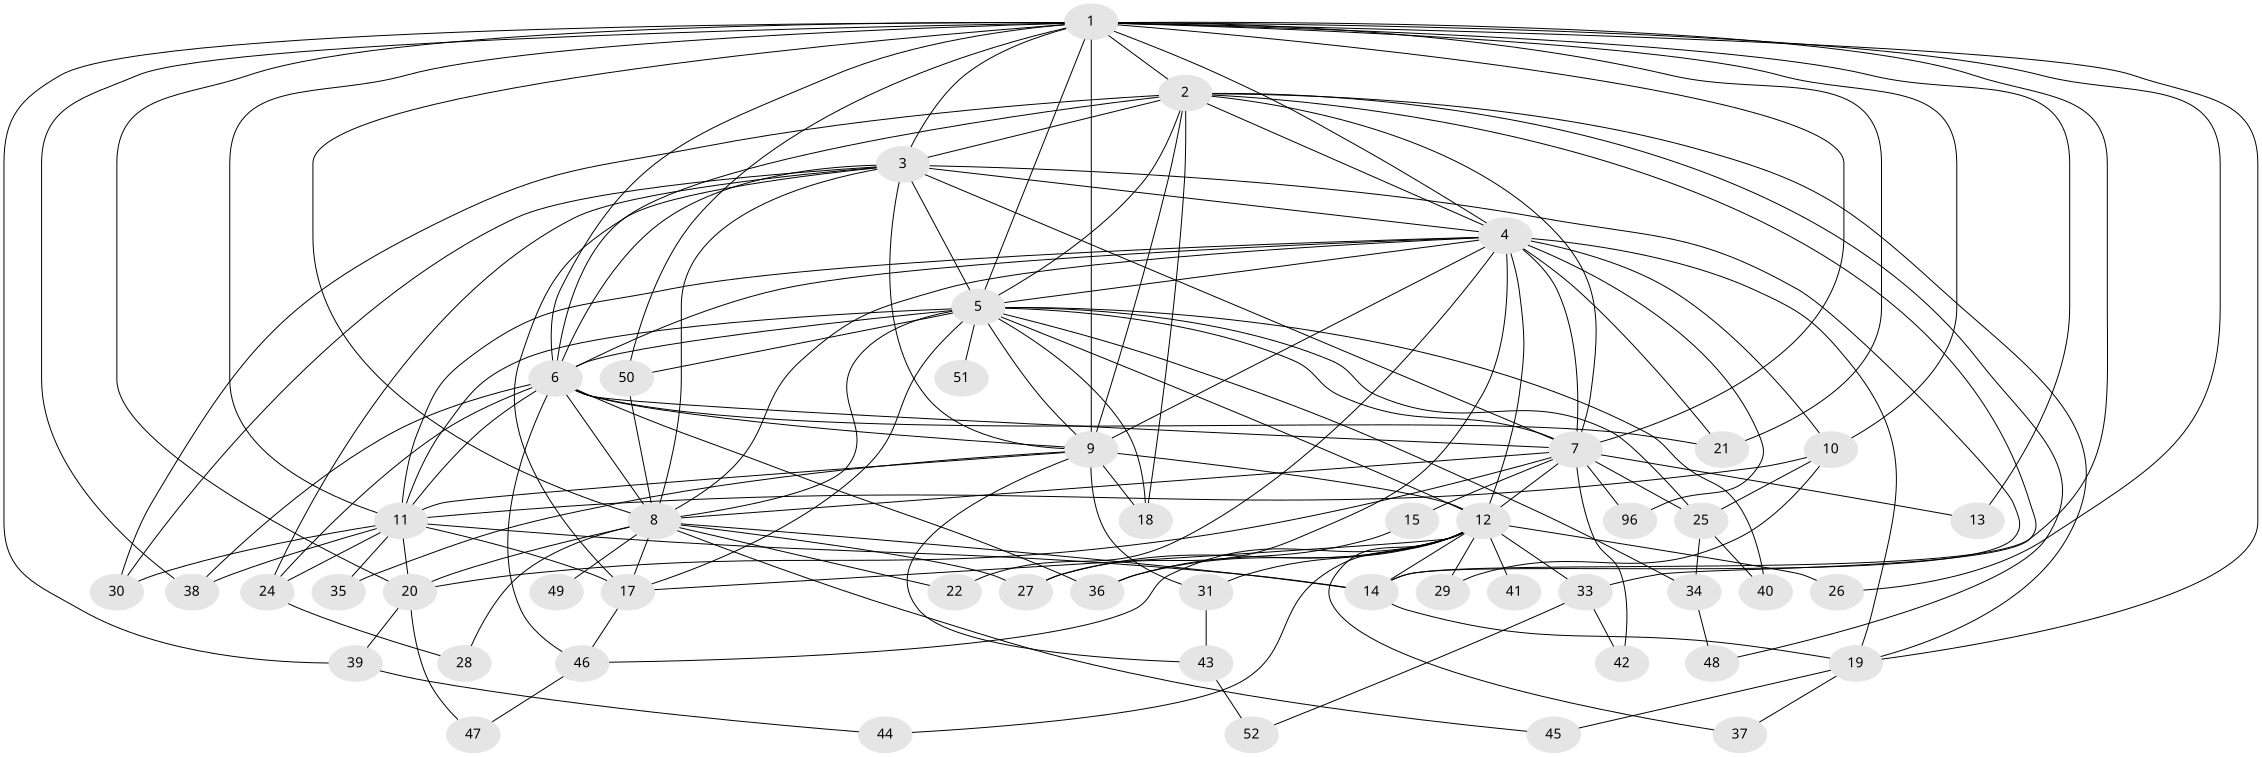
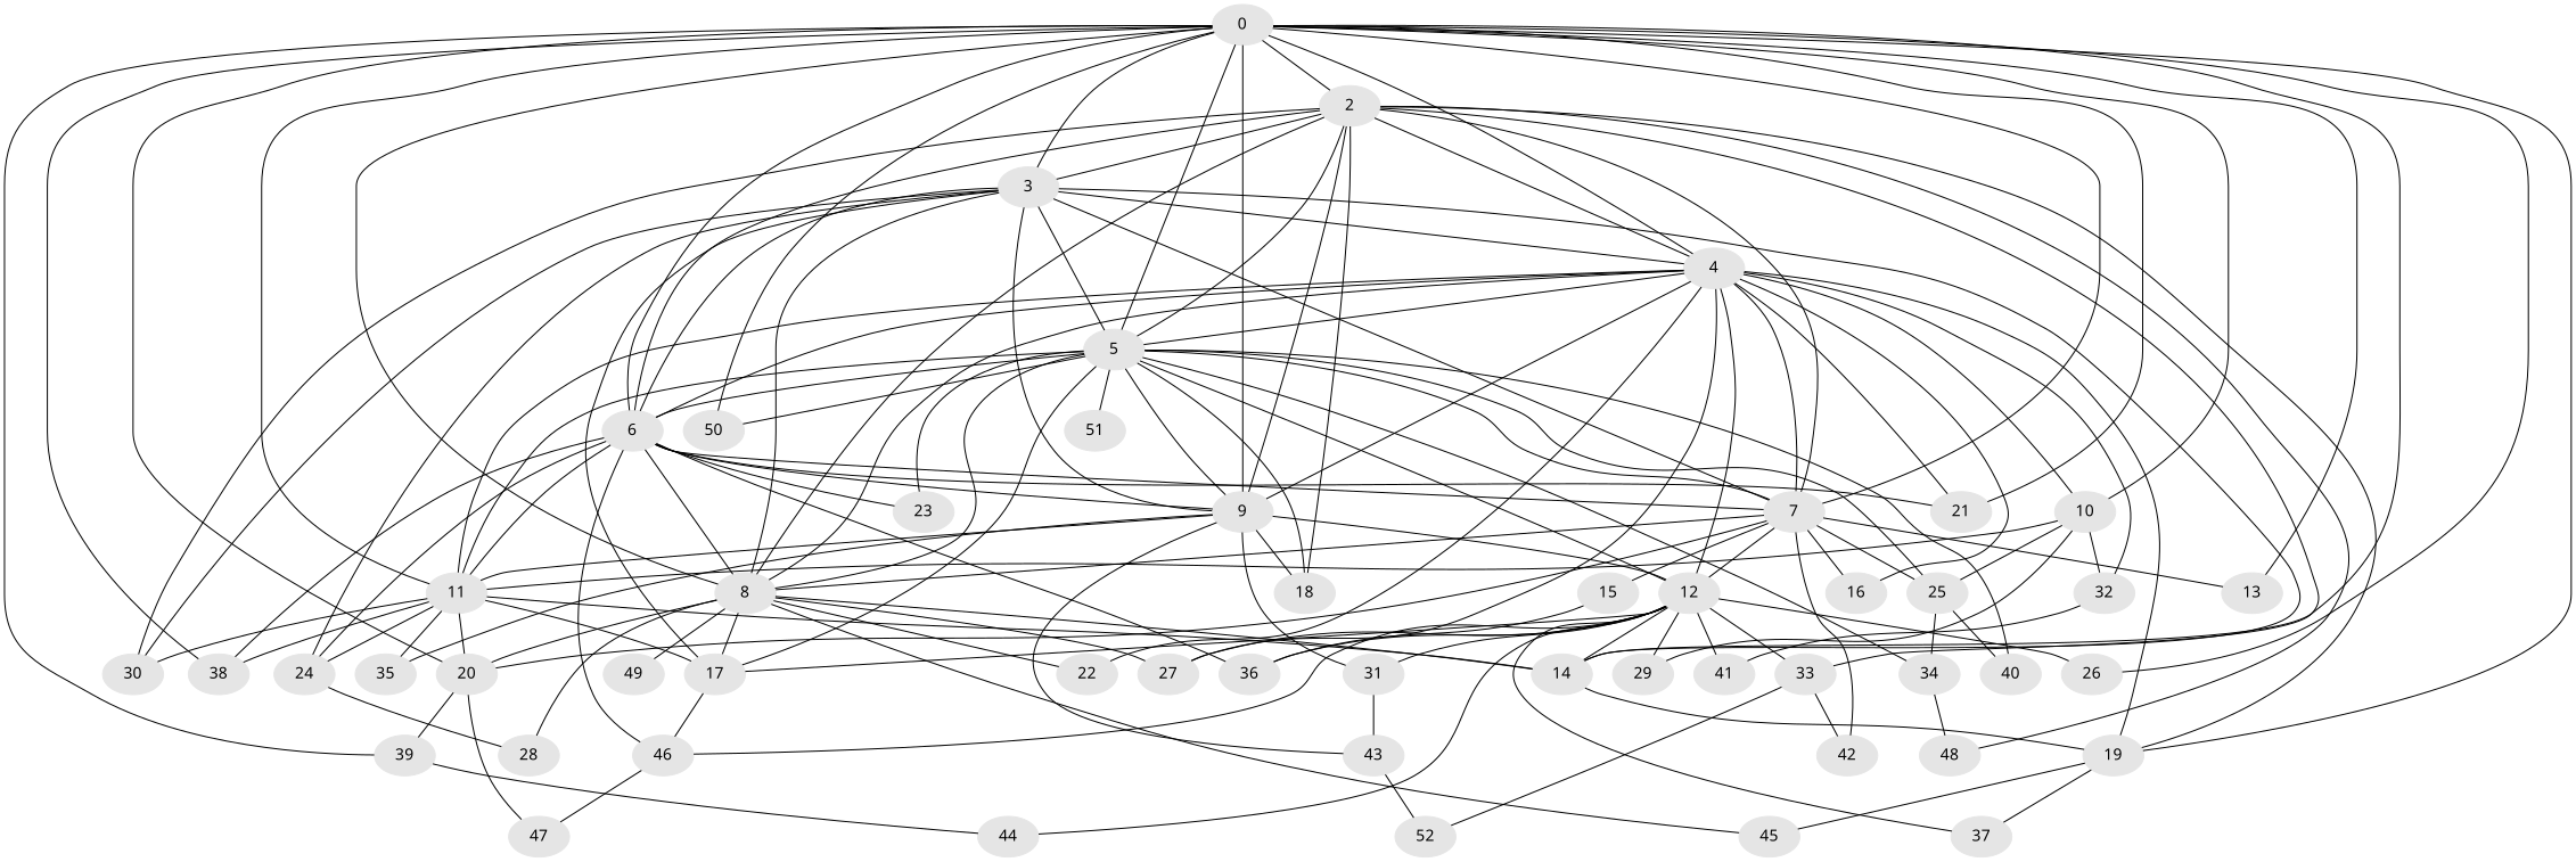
  graph {
    fontname="Noto Sans"
    node [color=gray90 fontname="Noto Sans" style=filled]
    edge [fontname="Noto Sans" weight=1.0]
-   1
+   1 [label=0]
    2
    3
    4
    5
    6
    7
    8
    9
    10
    11
    13
    14
    19
    20
    21
    26
    38
    39
    50
    18
    30
    33
    48
    17
    24
    12
-   16 [label=96]
+   16
    22
    27
+   32
+   23
    25
    34
    40
    51
    46
    36
    15
    42
    28
    45
    49
    35
    31
    43
    29
    37
    47
    44
    52
    41
    1 -- 2 [weight=3.0]
    1 -- 3 [weight=3.0]
    1 -- 4 [weight=4.0]
    1 -- 5 [weight=3.0]
    1 -- 6 [weight=2.0]
    1 -- 7 [weight=3.0]
    1 -- 8 [weight=3.0]
    1 -- 9 [weight=9.0]
    1 -- 10
    1 -- 11
    1 -- 13 [weight=2.0]
    1 -- 14
    1 -- 19
    1 -- 20
    1 -- 21
    1 -- 26
    1 -- 38
    1 -- 39
    1 -- 50
    2 -- 3
    2 -- 4 [weight=2.0]
    2 -- 5
    2 -- 6
    2 -- 7
-   50 -- 8
+   2 -- 8
    2 -- 9
    2 -- 19
    2 -- 18
    2 -- 30
    2 -- 33
    2 -- 48
    3 -- 4 [weight=2.0]
    3 -- 5
    3 -- 6
    3 -- 7 [weight=2.0]
    3 -- 8
    3 -- 9
    3 -- 14
    3 -- 30
    3 -- 17 [weight=6.0]
    3 -- 24
    4 -- 5 [weight=2.0]
    4 -- 6 [weight=2.0]
    4 -- 7 [weight=2.0]
    4 -- 8 [weight=2.0]
    4 -- 9
    4 -- 10
    4 -- 11
    4 -- 19
    4 -- 21
    4 -- 12 [weight=7.0]
    4 -- 16
    4 -- 22
    4 -- 27
+   4 -- 32
    5 -- 6
    5 -- 7
    5 -- 8
    5 -- 9
    5 -- 11 [weight=2.0]
    5 -- 50
    5 -- 18
    5 -- 17
    5 -- 12
+   5 -- 23
    5 -- 25
    5 -- 34
    5 -- 40
    5 -- 51
    6 -- 7 [weight=2.0]
    6 -- 8 [weight=3.0]
    6 -- 9
    6 -- 11
    6 -- 21
    6 -- 38
    6 -- 24
+   6 -- 23
    6 -- 46
    6 -- 36
    7 -- 8
    7 -- 13
    7 -- 20
    7 -- 12
    7 -- 16
    7 -- 25
    7 -- 15
    7 -- 42
    8 -- 14
    8 -- 20
    8 -- 17
    8 -- 22
    8 -- 27 [weight=2.0]
    8 -- 28
    8 -- 45
    8 -- 49
    9 -- 11 [weight=2.0]
    9 -- 18
    9 -- 12 [weight=2.0]
    9 -- 35
    9 -- 31
    9 -- 43
    10 -- 11
+   10 -- 32
    10 -- 25
    10 -- 29
    11 -- 14
    11 -- 20
    11 -- 38
    11 -- 30
    11 -- 17
    11 -- 24 [weight=2.0]
    11 -- 35
    14 -- 19
    19 -- 45
    19 -- 37
    20 -- 39
    20 -- 47
    39 -- 44
    33 -- 42
    33 -- 52
    17 -- 46
    24 -- 28
    12 -- 14
    12 -- 26
    12 -- 33 [weight=2.0]
    12 -- 17
    12 -- 27
    12 -- 46
    12 -- 36
    12 -- 31
    12 -- 29
    12 -- 37
    12 -- 44
    12 -- 41
+   32 -- 41
    25 -- 34
    25 -- 40
    34 -- 48
    46 -- 47
    15 -- 36
    31 -- 43
    43 -- 52
  }
